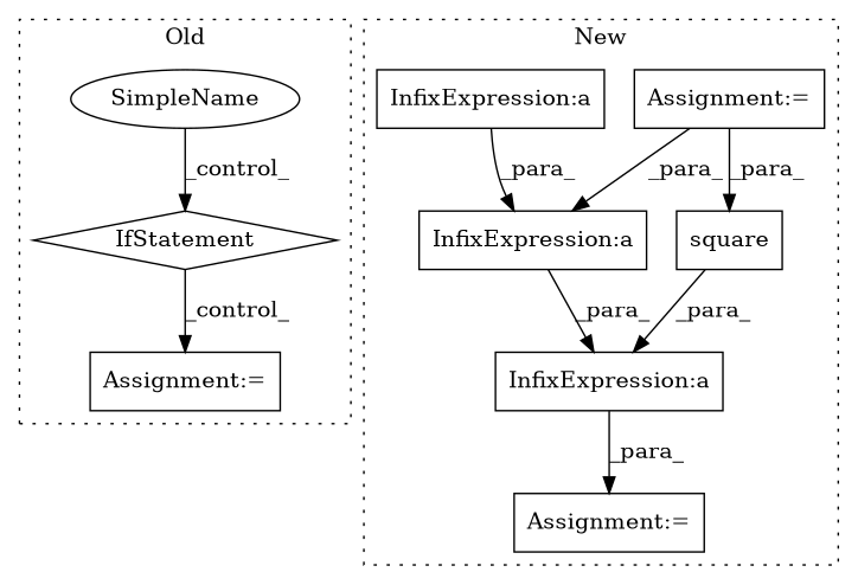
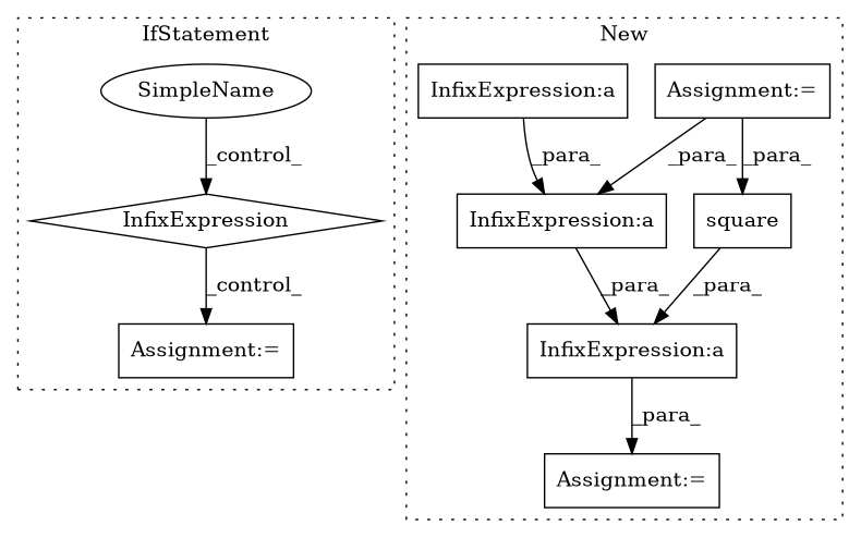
  digraph {
    node [a=7 l=1 shape=box]
-   n1 [a=25 l="4,2" label=IfStatement s="8978,9028" shape=diamond]
+   n1 [a=25 l="4,2" label=InfixExpression s="8978,9028" shape=diamond]
    n2 [label="Assignment:=" s=9051]
    n3 [a=42 label=SimpleName shape=ellipse l=""]
    n4 [a=32 l="7,1" label=square s="9105,9113"]
    n5 [label="Assignment:=" s=9057]
    n6 [a=27 l=3 label="InfixExpression:a" s=9161]
    n7 [label="Assignment:=" s=8979]
    n8 [a=27 l=3 label="InfixExpression:a" s=9065]
    n9 [a=27 l=3 label="InfixExpression:a" s=9016]
    subgraph cluster_1 {
-     label=Old
+     label=IfStatement
      style=dotted
      n1
      n2
      n3
    }
    subgraph cluster_2 {
      label=New
      style=dotted
      n4
      n5
      n6
      n7
      n8
      n9
    }
    n1 -> n2 [label=_control_]
    n3 -> n1 [label=_control_]
    n4 -> n6 [label=_para_]
    n6 -> n5 [label=_para_]
    n7 -> n4 [label=_para_]
    n7 -> n8 [label=_para_]
    n8 -> n6 [label=_para_]
    n9 -> n8 [label=_para_]
  }
